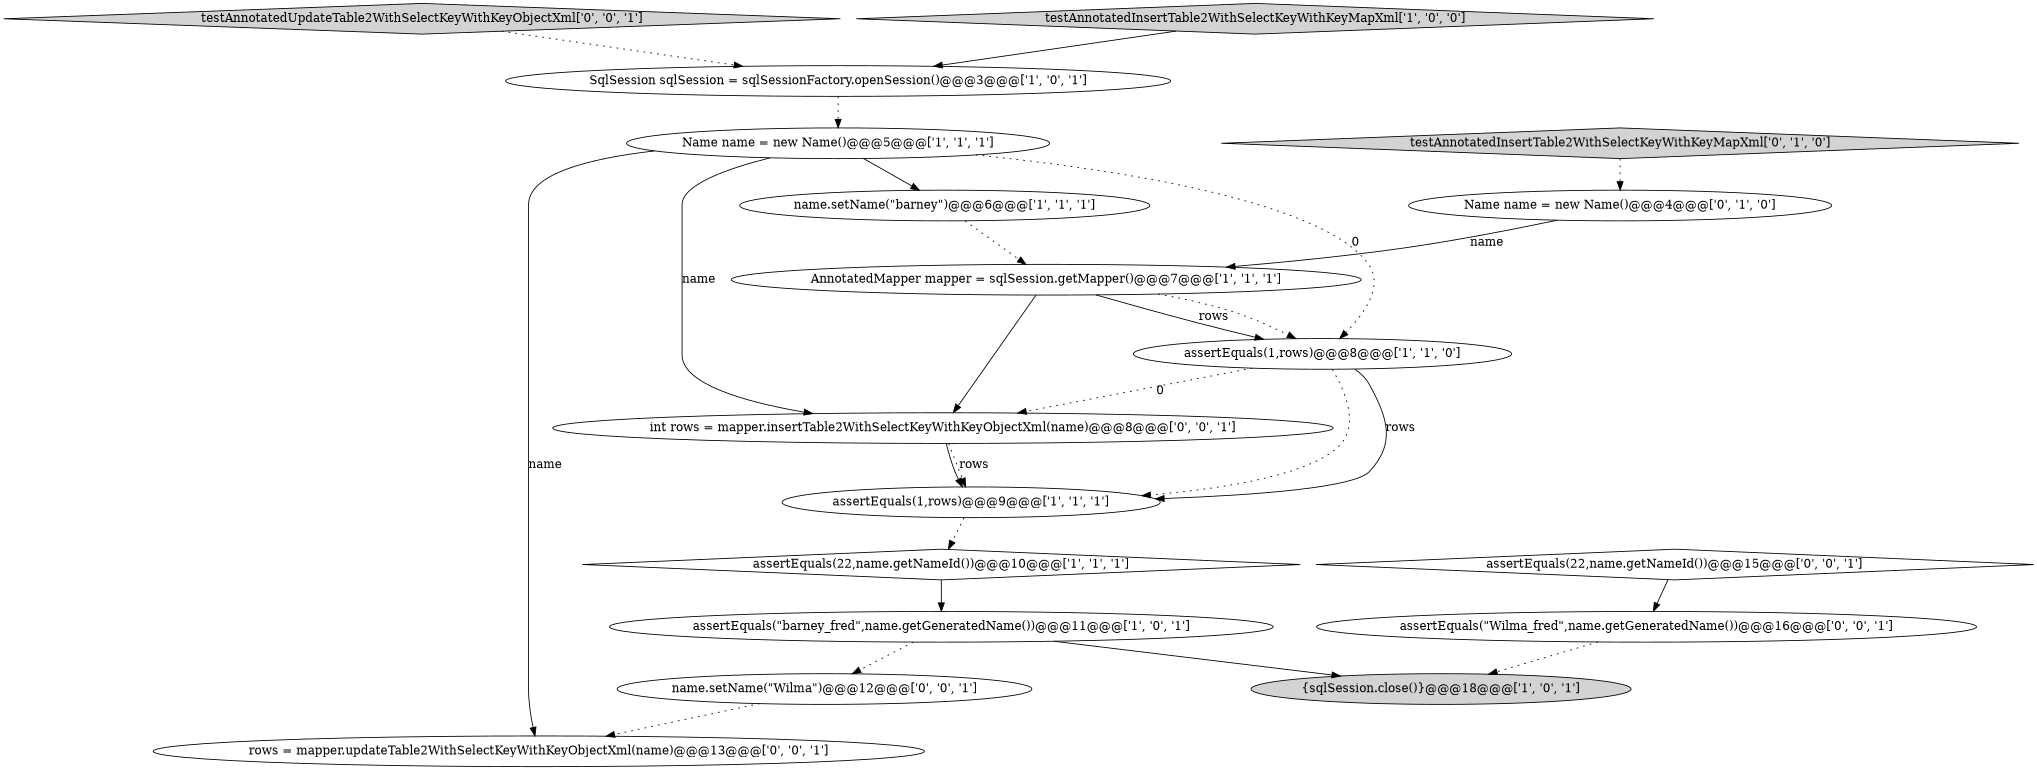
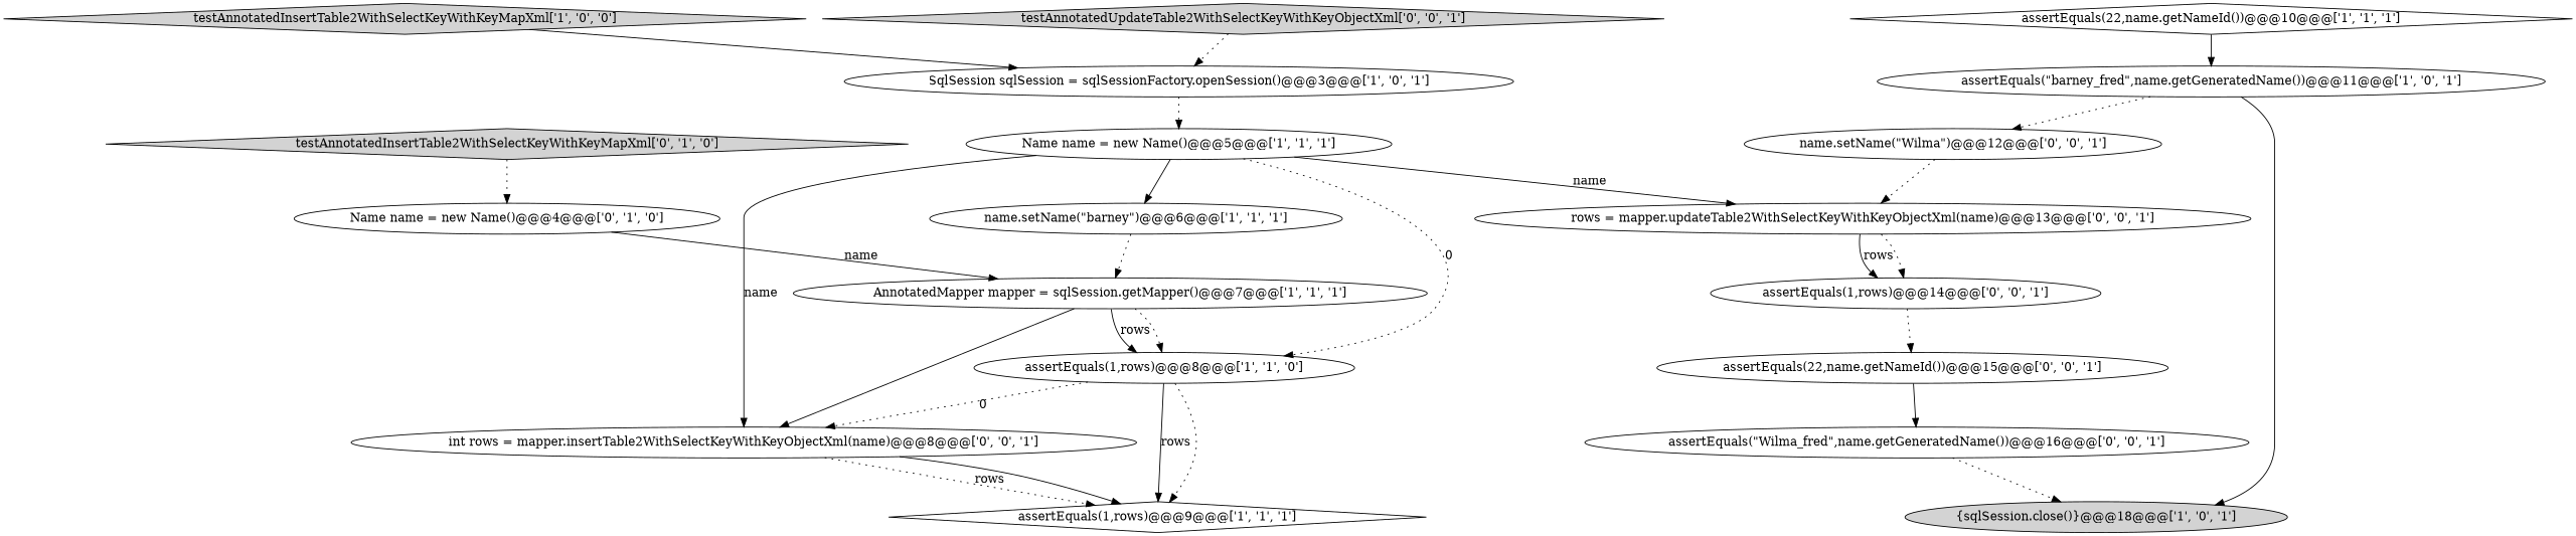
  digraph {
    node [fillcolor=white shape=ellipse style=filled]
    edge [style=dotted]
    n1 [label="assertEquals(1,rows)@@@8@@@['1', '1', '0']"]
-   n2 [label="assertEquals(1,rows)@@@9@@@['1', '1', '1']"]
+   n2 [label="assertEquals(1,rows)@@@9@@@['1', '1', '1']" shape=diamond]
    n3 [label="int rows = mapper.insertTable2WithSelectKeyWithKeyObjectXml(name)@@@8@@@['0', '0', '1']"]
    n4 [label="assertEquals(22,name.getNameId())@@@10@@@['1', '1', '1']" shape=diamond]
    n5 [label="AnnotatedMapper mapper = sqlSession.getMapper()@@@7@@@['1', '1', '1']"]
    n6 [fillcolor=lightgray label="testAnnotatedUpdateTable2WithSelectKeyWithKeyObjectXml['0', '0', '1']" shape=diamond]
    n7 [label="SqlSession sqlSession = sqlSessionFactory.openSession()@@@3@@@['1', '0', '1']"]
    n8 [label="Name name = new Name()@@@5@@@['1', '1', '1']"]
    n9 [fillcolor=lightgray label="testAnnotatedInsertTable2WithSelectKeyWithKeyMapXml['0', '1', '0']" shape=diamond]
    n10 [label="Name name = new Name()@@@4@@@['0', '1', '0']"]
    n11 [label="assertEquals(\"barney_fred\",name.getGeneratedName())@@@11@@@['1', '0', '1']"]
    n12 [label="name.setName(\"Wilma\")@@@12@@@['0', '0', '1']"]
    n13 [fillcolor=lightgray label="{sqlSession.close()}@@@18@@@['1', '0', '1']"]
    n14 [label="rows = mapper.updateTable2WithSelectKeyWithKeyObjectXml(name)@@@13@@@['0', '0', '1']"]
-   n15 [label="assertEquals(22,name.getNameId())@@@15@@@['0', '0', '1']" shape=diamond]
+   n15 [label="assertEquals(22,name.getNameId())@@@15@@@['0', '0', '1']"]
    n16 [label="assertEquals(\"Wilma_fred\",name.getGeneratedName())@@@16@@@['0', '0', '1']"]
+   n17 [label="assertEquals(1,rows)@@@14@@@['0', '0', '1']"]
    n18 [label="name.setName(\"barney\")@@@6@@@['1', '1', '1']"]
    n19 [fillcolor=lightgray label="testAnnotatedInsertTable2WithSelectKeyWithKeyMapXml['1', '0', '0']" shape=diamond]
    n1 -> n2 [label=rows style=solid]
    n1 -> n2
    n1 -> n3 [label=0]
-   n2 -> n4
    n3 -> n2 [label=rows]
    n3 -> n2 [style=solid]
    n4 -> n11 [style=solid]
    n5 -> n1 [label=rows style=solid]
    n5 -> n1
    n5 -> n3 [style=solid]
    n6 -> n7
    n7 -> n8
    n8 -> n1 [label=0]
    n8 -> n3 [label=name style=solid]
    n8 -> n14 [label=name style=solid]
    n8 -> n18 [style=solid]
    n9 -> n10
    n10 -> n5 [label=name style=solid]
    n11 -> n12
    n11 -> n13 [style=solid]
    n12 -> n14
+   n14 -> n17 [label=rows style=solid]
+   n14 -> n17
    n15 -> n16 [style=solid]
    n16 -> n13
+   n17 -> n15
    n18 -> n5
    n19 -> n7 [style=solid]
  }
